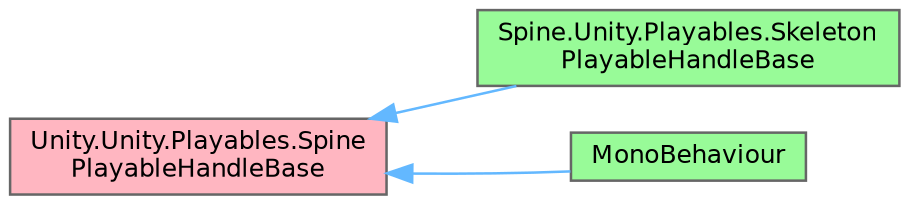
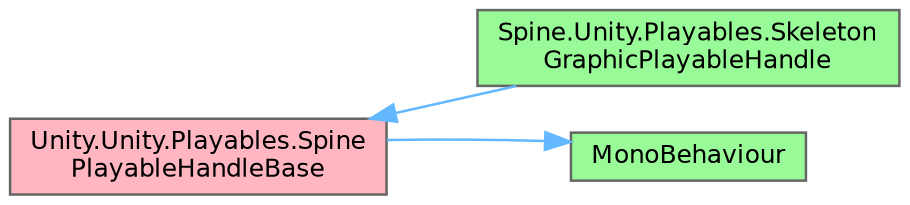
  digraph {
    rankdir=LR
    node [color=gray40 fillcolor=palegreen fontname=Helvetica fontsize=10 shape=box style=filled]
    edge [color=steelblue1 dir=back fontname=Helvetica fontsize=10 labelfontname=Helvetica labelfontsize=10 style=solid]
-   n1 [fontcolor=black height=0.2 label="Spine.Unity.Playables.Skeleton\lPlayableHandleBase" width=0.4]
+   n1 [fontcolor=black height=0.2 label="Spine.Unity.Playables.Skeleton\lGraphicPlayableHandle" width=0.4]
    n2 [fillcolor=lightpink height=0.2 label="Unity.Unity.Playables.Spine\lPlayableHandleBase" width=0.4]
    n3 [height=0.2 label=MonoBehaviour width=0.4]
    n2 -> n1
-   n2 -> n3
+   n3 -> n2
  }
